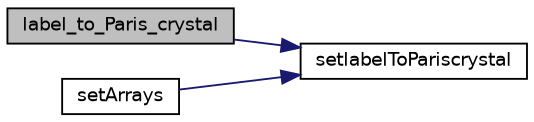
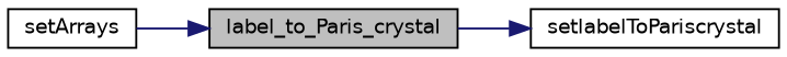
  digraph {
    rankdir=RL
    node [color=black fillcolor=white fontname=Helvetica fontsize=10 shape=record style=filled]
    edge [color=midnightblue dir=back fontname=Helvetica fontsize=10 labelfontname=Helvetica labelfontsize=10 style=solid]
    n1 [fillcolor=grey75 fontcolor=black height=0.2 label=label_to_Paris_crystal width=0.4]
    n2 [height=0.2 label=setlabelToPariscrystal width=0.4]
    n3 [height=0.2 label=setArrays width=0.4]
    n2 -> n1
-   n2 -> n3
+   n1 -> n3
  }
